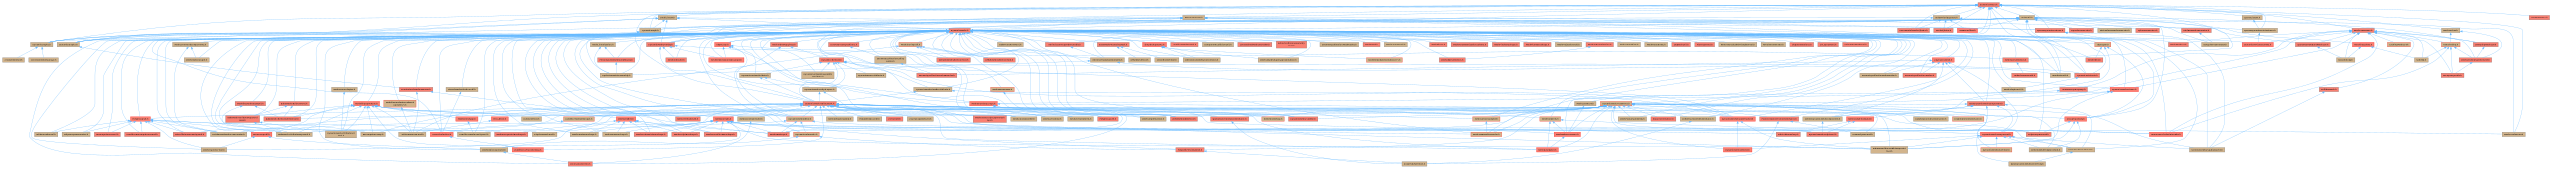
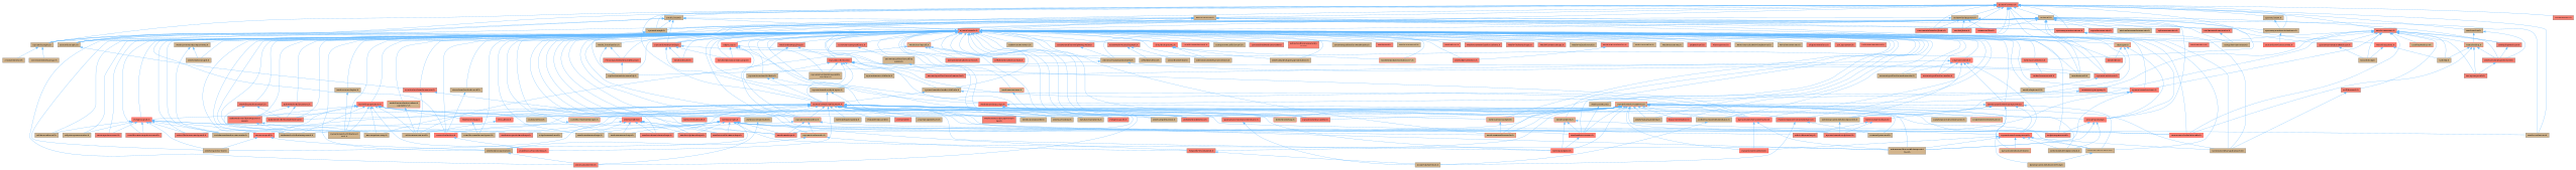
  digraph {
    fontname="Fira Sans"
    node [color=grey40 fillcolor=salmon fontname="Fira Sans" fontsize=10 shape=box style=filled]
    edge [color=steelblue1 dir=back fontname="Fira Sans" fontsize=10 labelfontname=Helvetica labelfontsize=10 style=solid]
    n1 [color=gray40 fontcolor=black height=0.2 label="DynamicVector.h" width=0.4]
    n2 [fillcolor=tan height=0.2 label="DynamicGraph.h" width=0.4]
    n3 [fillcolor=tan height=0.2 label="DynamicGraph2.h" width=0.4]
    n4 [fillcolor=tan height=0.2 label="DynamicGraph3.h" width=0.4]
    n5 [height=0.2 label="DynamicMesh3.h" width=0.4]
    n6 [height=0.2 label="DynamicMeshAttributeSet.h" width=0.4]
    n7 [fillcolor=tan height=0.2 label="MeshLocalParam.h" width=0.4]
    n8 [height=0.2 label="DynamicPointSet3.h" width=0.4]
    n9 [height=0.2 label="DynamicMeshOverlay.h" width=0.4]
    n10 [height=0.2 label="MeshFaceSelection.h" width=0.4]
    n11 [fillcolor=tan height=0.2 label="GeodesicPath.h" width=0.4]
-   n12 [height=0.2 label="IntrinsicCorrespondenceUtils.h" width=0.4]
+   n12 [height=0.2 label="DataflowEditorWeightMapPaint.h" width=0.4]
    n13 [fillcolor=tan height=0.2 label="IntrinsicTriangulationMesh.h" width=0.4]
    n14 [height=0.2 label="IncrementalMeshDijkstra.h" width=0.4]
    n15 [fillcolor=tan height=0.2 label="IndexPriorityQueue.h" width=0.4]
    n16 [height=0.2 label="MeshDijkstra.h" width=0.4]
    n17 [fillcolor=tan height=0.2 label="IndexUtil.h" width=0.4]
    n18 [height=0.2 label="MeshAABBTree3.h" width=0.4]
    n19 [fillcolor=tan height=0.2 label="MeshCaches.h" width=0.4]
    n20 [fillcolor=tan height=0.2 label="RefCountVector.h" width=0.4]
    n21 [height=0.2 label="SparseDynamicOctree3.h" width=0.4]
    n22 [fillcolor=tan height=0.2 label="SparseDynamicPointOctree3.h" width=0.4]
    n23 [height=0.2 label="SegmentTree3.h" width=0.4]
    n24 [fillcolor=tan height=0.2 label="SmallListSet.h" width=0.4]
    n25 [fillcolor=tan height=0.2 label="SparseListSet.h" width=0.4]
    n26 [fillcolor=tan height=0.2 label="Arrangement2d.h" width=0.4]
    n27 [fillcolor=tan height=0.2 label="ConstrainedDelaunay2.h" width=0.4]
    n28 [height=0.2 label="ConstrainedMeshDeformer.h" width=0.4]
    n29 [fillcolor=tan height=0.2 label="BakeMeshAttributeMapsTool.h" width=0.4]
    n30 [height=0.2 label="BakeMeshAttributeMapsTool\lBase.h" width=0.4]
    n31 [fillcolor=tan height=0.2 label="DynamicMeshAttributeSet\lTool.h" width=0.4]
    n32 [height=0.2 label="BakeMeshAttributeTool.h" width=0.4]
    n33 [height=0.2 label="BakeMeshAttributeVertexTool.h" width=0.4]
    n34 [fillcolor=tan height=0.2 label="BakeTransformTool.h" width=0.4]
    n35 [height=0.2 label="BaseDynamicMeshComponent.h" width=0.4]
    n36 [fillcolor=tan height=0.2 label="MeshRenderBufferSet.h" width=0.4]
    n37 [fillcolor=tan height=0.2 label="SceneGeometrySpatialCache.h" width=0.4]
    n38 [height=0.2 label="KelvinletBrushOp.h" width=0.4]
    n39 [color=red height=0.2 label="UVToolSelection.h" width=0.4]
    n40 [height=0.2 label="BaseMeshProcessingTool.h" width=0.4]
    n41 [fillcolor=tan height=0.2 label="CollectSurfacePathMechanic.h" width=0.4]
    n42 [fillcolor=tan height=0.2 label="CollisionGeometryConversion.h" width=0.4]
    n43 [height=0.2 label="CombineMeshesTool.h" width=0.4]
    n44 [fillcolor=tan height=0.2 label="ComponentCollisionUtil.h" width=0.4]
    n45 [height=0.2 label="ConstrainedMeshSmoother.h" width=0.4]
    n46 [height=0.2 label="ConvexDecomposition3.h" width=0.4]
    n47 [height=0.2 label="GeometryCollectionDebugNodes.h" width=0.4]
    n48 [fillcolor=tan height=0.2 label="DisplaceMeshTool.h" width=0.4]
    n49 [height=0.2 label="DynamicAttribute.h" width=0.4]
    n50 [color=red height=0.2 label="DynamicMeshChangeTracker.h" width=0.4]
    n51 [color=red fillcolor=tan height=0.2 label="DynamicMeshEditor.h" width=0.4]
    n52 [color=red fillcolor=tan height=0.2 label="DynamicSubmesh3.h" width=0.4]
    n53 [fillcolor=tan height=0.2 label="MeshRegionOperator.h" width=0.4]
    n54 [height=0.2 label="MinimalHoleFiller.h" width=0.4]
    n55 [height=0.2 label="PolyEditPreviewMesh.h" width=0.4]
    n56 [color=red height=0.2 label="FaceGroupUtil.h" width=0.4]
    n57 [fillcolor=tan height=0.2 label="MeshInspectorTool.h" width=0.4]
    n58 [color=red height=0.2 label="RemoveOccludedTriangles.h" width=0.4]
    n59 [height=0.2 label="DynamicMeshUVEditor.h" width=0.4]
    n60 [color=red height=0.2 label="GroupTopology.h" width=0.4]
    n61 [height=0.2 label="PolygroupRemesh.h" width=0.4]
    n62 [height=0.2 label="MeshAttributeUtil.h" width=0.4]
    n63 [color=red height=0.2 label="MeshBakerCommon.h" width=0.4]
    n64 [color=red height=0.2 label="MeshBaseBaker.h" width=0.4]
    n65 [fillcolor=tan height=0.2 label="MeshConstraintsUtil.h" width=0.4]
    n66 [color=red fillcolor=tan height=0.2 label="MeshImageBakingCache.h" width=0.4]
    n67 [color=red height=0.2 label="MeshNormals.h" width=0.4]
    n68 [fillcolor=tan height=0.2 label="MeshInflateBrushOps.h" width=0.4]
    n69 [fillcolor=tan height=0.2 label="MeshMoveBrushOps.h" width=0.4]
    n70 [height=0.2 label="MeshSculptBrushOps.h" width=0.4]
    n71 [height=0.2 label="MeshSmoothingBrushOps.h" width=0.4]
    n72 [color=red fillcolor=tan height=0.2 label="MeshSurfaceSampler.h" width=0.4]
    n73 [color=red fillcolor=tan height=0.2 label="MeshTangents.h" width=0.4]
    n74 [fillcolor=tan height=0.2 label="MeshUDIMClassifier.h" width=0.4]
    n75 [fillcolor=tan height=0.2 label="MeshUVPacking.h" width=0.4]
    n76 [fillcolor=tan height=0.2 label="MeshUVTransforms.h" width=0.4]
    n77 [height=0.2 label="MeshVertexPaintBrushOps.h" width=0.4]
    n78 [fillcolor=tan height=0.2 label="PatchBasedMeshUVGenerator.h" width=0.4]
    n79 [color=red height=0.2 label="PolygroupSet.h" width=0.4]
    n80 [fillcolor=tan height=0.2 label="EditNormalsTool.h" width=0.4]
    n81 [fillcolor=tan height=0.2 label="PolygroupsGenerator.h" width=0.4]
    n82 [height=0.2 label="RecomputeUVsTool.h" width=0.4]
    n83 [height=0.2 label="SetCollisionGeometryTool.h" width=0.4]
    n84 [height=0.2 label="UVEditorRecomputeUVsTool.h" width=0.4]
    n85 [fillcolor=tan height=0.2 label="UVEditorTexelDensityTool.h" width=0.4]
    n86 [height=0.2 label="PolygroupUtil.h" width=0.4]
    n87 [fillcolor=tan height=0.2 label="DynamicMeshTriangleAttribute.h" width=0.4]
    n88 [fillcolor=tan height=0.2 label="MeshAdapterUtil.h" width=0.4]
    n89 [fillcolor=tan height=0.2 label="DynamicVertexAttribute.h" width=0.4]
    n90 [fillcolor=tan height=0.2 label="DynamicVertexSkinWeights\lAttribute.h" width=0.4]
    n91 [color=red fillcolor=tan height=0.2 label="DynamicMeshAABBTree3.h" width=0.4]
    n92 [fillcolor=tan height=0.2 label="MeshPlanarSymmetry.h" width=0.4]
    n93 [height=0.2 label="PlaneDistanceFromHitMechanic.h" width=0.4]
    n94 [color=red fillcolor=tan height=0.2 label="RemeshMeshOp.h" width=0.4]
    n95 [height=0.2 label="RepairOrientation.h" width=0.4]
    n96 [height=0.2 label="SpatialCurveDistanceMechanic.h" width=0.4]
    n97 [height=0.2 label="WeldMeshEdgesTool.h" width=0.4]
    n98 [color=red height=0.2 label="DynamicMeshOctree3.h" width=0.4]
    n99 [height=0.2 label="MeshIndexUtil.h" width=0.4]
    n100 [color=red height=0.2 label="MeshRegionBoundaryLoops.h" width=0.4]
    n101 [color=red height=0.2 label="DynamicVerticesOctree3.h" width=0.4]
    n102 [color=red height=0.2 label="EdgeLoop.h" width=0.4]
    n103 [color=red height=0.2 label="MeshBoundaryLoops.h" width=0.4]
    n104 [color=red fillcolor=tan height=0.2 label="EdgeSpan.h" width=0.4]
    n105 [height=0.2 label="MeshPaths.h" width=0.4]
    n106 [height=0.2 label="ExtractCollisionGeometry\lTool.h" width=0.4]
    n107 [height=0.2 label="ExtrudeMeshSelectionTool.h" width=0.4]
    n108 [fillcolor=tan height=0.2 label="GeometryCollectionMakeNodes.h" width=0.4]
    n109 [fillcolor=tan height=0.2 label="GeometryCollectionMeshNodes.h" width=0.4]
    n110 [height=0.2 label="GeometryCollectionNodes.h" width=0.4]
    n111 [fillcolor=tan height=0.2 label="LaplacianMatrixAssembly.h" width=0.4]
    n112 [height=0.2 label="MeshBevel.h" width=0.4]
    n113 [fillcolor=tan height=0.2 label="MeshConnectedComponents.h" width=0.4]
    n114 [fillcolor=tan height=0.2 label="MeshRegionGraph.h" width=0.4]
    n115 [fillcolor=tan height=0.2 label="MeshConvexHull.h" width=0.4]
    n116 [fillcolor=tan height=0.2 label="MeshCurvature.h" width=0.4]
    n117 [height=0.2 label="MeshEdgeSelection.h" width=0.4]
    n118 [height=0.2 label="MeshGroupPaintBrushOps.h" width=0.4]
    n119 [height=0.2 label="MeshIndexMappings.h" width=0.4]
    n120 [fillcolor=tan height=0.2 label="MeshLinearization.h" width=0.4]
    n121 [height=0.2 label="PrecomputedMeshWeightData.h" width=0.4]
    n122 [height=0.2 label="MeshMeshCut.h" width=0.4]
    n123 [height=0.2 label="MeshMirror.h" width=0.4]
    n124 [height=0.2 label="MeshParameterizationSolvers.h" width=0.4]
    n125 [height=0.2 label="MeshPinchBrushOps.h" width=0.4]
    n126 [height=0.2 label="MeshPlaneBrushOps.h" width=0.4]
    n127 [fillcolor=tan height=0.2 label="MeshProjectionHull.h" width=0.4]
    n128 [color=red fillcolor=tan height=0.2 label="MeshRefinerBase.h" width=0.4]
    n129 [fillcolor=tan height=0.2 label="MeshSceneAdapter.h" width=0.4]
    n130 [color=red fillcolor=tan height=0.2 label="MeshSharingUtil.h" width=0.4]
    n131 [height=0.2 label="OffsetMeshSelectionTool.h" width=0.4]
    n132 [fillcolor=tan height=0.2 label="MeshSimpleShapeApproximation.h" width=0.4]
    n133 [fillcolor=tan height=0.2 label="MeshSmoothing.h" width=0.4]
    n134 [fillcolor=tan height=0.2 label="MeshTransforms.h" width=0.4]
    n135 [height=0.2 label="MeshVertexSelection.h" width=0.4]
    n136 [color=red height=0.2 label="MeshWeights.h" width=0.4]
    n137 [color=red fillcolor=tan height=0.2 label="ModelingObjectsCreationAPI.h" width=0.4]
    n138 [color=red height=0.2 label="ModelingOperators.h" width=0.4]
    n139 [color=red fillcolor=tan height=0.2 label="ModelingToolExternalMesh\lUpdateAPI.h" width=0.4]
    n140 [height=0.2 label="ModelingToolTargetUtil.h" width=0.4]
    n141 [height=0.2 label="OBJMeshUtil.h" width=0.4]
    n142 [height=0.2 label="PlaneCutTool.h" width=0.4]
    n143 [fillcolor=tan height=0.2 label="RemoveOccludedTrianglesTool.h" width=0.4]
    n144 [fillcolor=tan height=0.2 label="RevolveGenerator.h" width=0.4]
    n145 [height=0.2 label="ShapeDetection3.h" width=0.4]
    n146 [color=red height=0.2 label="SimpleShapeSet3.h" width=0.4]
    n147 [fillcolor=tan height=0.2 label="StoredMeshSelectionUtil.h" width=0.4]
    n148 [color=red height=0.2 label="UDynamicMesh.h" width=0.4]
    n149 [height=0.2 label="UVLayoutTool.h" width=0.4]
    n150 [height=0.2 label="VolumeToMeshTool.h" width=0.4]
    n151 [color=red fillcolor=tan height=0.2 label="UVEditorToolMeshInput.h" width=0.4]
    n152 [fillcolor=tan height=0.2 label="DataflowEditorWeightMapPaint\lTool.h" width=0.4]
    n153 [color=red height=0.2 label="UVEditorUVTransformOp.h" width=0.4]
    n154 [color=red height=0.2 label="FFDLattice.h" width=0.4]
    n155 [fillcolor=tan height=0.2 label="MeshDebugDrawing.h" width=0.4]
    n156 [height=0.2 label="MeshEraseSculptLayerBrush\lOps.h" width=0.4]
    n157 [fillcolor=tan height=0.2 label="MeshSimplification.h" width=0.4]
    n158 [fillcolor=tan height=0.2 label="PolyEditingUVUtil.h" width=0.4]
    n159 [fillcolor=tan height=0.2 label="RecomputeUVsOp.h" width=0.4]
    n160 [color=red height=0.2 label="TexelDensityOp.h" width=0.4]
    n161 [height=0.2 label="UVTransfer.h" width=0.4]
    n162 [fillcolor=tan height=0.2 label="UVUnwrapMeshUtil.h" width=0.4]
    n163 [height=0.2 label="EmbedSurfacePath.h" width=0.4]
    n164 [color=red height=0.2 label="ImageInfilling.h" width=0.4]
    n165 [fillcolor=tan height=0.2 label="BoxSphereGenerator.h" width=0.4]
    n166 [height=0.2 label="CapsuleGenerator.h" width=0.4]
    n167 [height=0.2 label="GridBoxMeshGenerator.h" width=0.4]
    n168 [color=red height=0.2 label="MarchingCubes.h" width=0.4]
    n169 [fillcolor=tan height=0.2 label="MinimalBoxMeshGenerator.h" width=0.4]
    n170 [height=0.2 label="SparseNarrowBandMeshSDF.h" width=0.4]
    n171 [height=0.2 label="SphereGenerator.h" width=0.4]
    n172 [height=0.2 label="SweepingMeshSDF.h" width=0.4]
    n173 [fillcolor=tan height=0.2 label="Morphology.h" width=0.4]
    n174 [fillcolor=tan height=0.2 label="Solidify.h" width=0.4]
    n175 [height=0.2 label="MeshWindingNumberGrid.h" width=0.4]
    n176 [height=0.2 label="OccupancyGrid3.h" width=0.4]
    n177 [color=red fillcolor=tan height=0.2 label="CachingMeshSDF.h" width=0.4]
    n178 [height=0.2 label="ColliderMesh.h" width=0.4]
    n179 [color=red fillcolor=tan height=0.2 label="FastWinding.h" width=0.4]
    n180 [height=0.2 label="ImageOccupancyMap.h" width=0.4]
    n181 [fillcolor=tan height=0.2 label="LatticeDeformerTool.h" width=0.4]
    n182 [height=0.2 label="MeshOffsetOps.h" width=0.4]
    n183 [fillcolor=tan height=0.2 label="BaseDynamicMeshSceneProxy.h" width=0.4]
    n184 [color=red height=0.2 label="DynamicMeshComponent.h" width=0.4]
    n185 [color=red height=0.2 label="MeshSculptToolBase.h" width=0.4]
    n186 [fillcolor=tan height=0.2 label="OctreeDynamicMeshComponent.h" width=0.4]
    n187 [fillcolor=tan height=0.2 label="OffsetMeshTool.h" width=0.4]
    n188 [fillcolor=tan height=0.2 label="SmoothMeshTool.h" width=0.4]
    n189 [fillcolor=tan height=0.2 label="DrawPolyPathTool.h" width=0.4]
    n190 [fillcolor=tan height=0.2 label="GeometryCollectionUtility\lNodes.h" width=0.4]
    n191 [fillcolor=tan height=0.2 label="DynamicBoneAttribute.h" width=0.4]
    n192 [fillcolor=tan height=0.2 label="DynamicMeshSculptLayers.h" width=0.4]
    n193 [color=red height=0.2 label="DynamicMeshSelector.h" width=0.4]
    n194 [fillcolor=tan height=0.2 label="DeformMeshPolygonsTool.h" width=0.4]
    n195 [height=0.2 label="DynamicMeshSculptTool.h" width=0.4]
    n196 [color=red fillcolor=tan height=0.2 label="DynamicMeshBrushTool.h" width=0.4]
    n197 [fillcolor=tan height=0.2 label="CubeGridTool.h" width=0.4]
    n198 [fillcolor=tan height=0.2 label="DataflowConstructionScene.h" width=0.4]
    n199 [color=red fillcolor=tan height=0.2 label="DragAlignmentMechanic.h" width=0.4]
    n200 [fillcolor=tan height=0.2 label="DrawPolygonTool.h" width=0.4]
    n1 -> n2
    n1 -> n3
    n1 -> n4
    n1 -> n5
    n1 -> n6
    n1 -> n7
    n1 -> n8
    n1 -> n9
    n1 -> n10
    n1 -> n11
    n1 -> n12
    n1 -> n13
    n1 -> n14
    n1 -> n15
    n1 -> n16
    n1 -> n17
    n1 -> n18
    n1 -> n19
    n1 -> n20
    n1 -> n21
    n1 -> n22
    n1 -> n23
    n1 -> n24
    n1 -> n25
    n2 -> n3
    n2 -> n4
    n3 -> n26
    n3 -> n27
    n4 -> n28
    n5 -> n9
    n5 -> n10
    n5 -> n11
    n5 -> n12
    n5 -> n13
    n5 -> n28
    n5 -> n29
    n5 -> n30
    n5 -> n31
    n5 -> n32
    n5 -> n33
    n5 -> n34
    n5 -> n35
    n5 -> n36
    n5 -> n37
    n5 -> n38
    n5 -> n39
    n5 -> n40
    n5 -> n41
    n5 -> n42
    n5 -> n43
    n5 -> n44
    n5 -> n45
    n5 -> n46
    n5 -> n47
    n5 -> n48
    n5 -> n49
    n5 -> n50
    n5 -> n51
    n5 -> n52
    n5 -> n53
    n5 -> n54
    n5 -> n55
    n5 -> n56
    n5 -> n57
    n5 -> n58
    n5 -> n59
    n5 -> n60
    n5 -> n61
    n5 -> n62
    n5 -> n63
    n5 -> n64
    n5 -> n65
    n5 -> n66
    n5 -> n67
    n5 -> n68
    n5 -> n69
    n5 -> n70
    n5 -> n71
    n5 -> n72
    n5 -> n73
    n5 -> n74
    n5 -> n75
    n5 -> n76
    n5 -> n77
    n5 -> n78
    n5 -> n79
    n5 -> n80
    n5 -> n81
    n5 -> n82
    n5 -> n83
    n5 -> n84
    n5 -> n85
    n5 -> n86
    n5 -> n87
    n5 -> n88
    n5 -> n89
    n5 -> n90
    n5 -> n91
    n5 -> n92
    n5 -> n93
    n5 -> n94
    n5 -> n95
    n5 -> n96
    n5 -> n97
    n5 -> n98
    n5 -> n99
    n5 -> n100
    n5 -> n101
    n5 -> n102
    n5 -> n103
    n5 -> n104
    n5 -> n105
    n5 -> n106
    n5 -> n107
    n5 -> n108
    n5 -> n109
    n5 -> n110
    n5 -> n111
    n5 -> n112
    n5 -> n113
    n5 -> n114
    n5 -> n115
    n5 -> n116
    n5 -> n117
    n5 -> n118
    n5 -> n119
    n5 -> n120
    n5 -> n121
    n5 -> n122
    n5 -> n123
    n5 -> n124
    n5 -> n125
    n5 -> n126
    n5 -> n127
    n5 -> n128
    n5 -> n129
    n5 -> n130
    n5 -> n131
    n5 -> n132
    n5 -> n133
    n5 -> n134
    n5 -> n135
    n5 -> n136
    n5 -> n137
    n5 -> n138
    n5 -> n139
    n5 -> n140
    n5 -> n141
    n5 -> n142
    n5 -> n143
    n5 -> n144
    n5 -> n145
    n5 -> n146
    n5 -> n147
    n5 -> n148
    n5 -> n149
    n5 -> n150
    n6 -> n36
    n6 -> n50
    n6 -> n51
    n6 -> n59
    n6 -> n60
    n6 -> n62
    n6 -> n63
    n6 -> n64
    n6 -> n65
    n6 -> n66
    n6 -> n67
    n6 -> n72
    n6 -> n73
    n6 -> n74
    n6 -> n75
    n6 -> n76
    n6 -> n77
    n6 -> n78
    n6 -> n79
    n6 -> n86
    n6 -> n151
    n6 -> n152
    n6 -> n153
    n6 -> n154
    n6 -> n155
    n6 -> n156
    n6 -> n157
    n6 -> n158
    n6 -> n159
    n6 -> n160
    n6 -> n161
    n6 -> n162
    n8 -> n88
    n9 -> n6
    n9 -> n50
    n9 -> n99
    n9 -> n100
    n10 -> n163
    n12 -> n13
    n13 -> n11
    n13 -> n111
    n15 -> n7
    n15 -> n14
    n15 -> n16
    n15 -> n157
    n15 -> n164
    n17 -> n2
    n17 -> n3
    n17 -> n4
    n17 -> n5
    n17 -> n8
    n17 -> n39
    n17 -> n60
    n17 -> n102
    n17 -> n104
    n17 -> n111
    n17 -> n164
    n17 -> n165
    n17 -> n166
    n17 -> n167
    n17 -> n168
    n17 -> n169
    n17 -> n170
    n17 -> n171
    n17 -> n172
    n18 -> n58
    n18 -> n91
    n18 -> n98
    n18 -> n101
    n18 -> n122
    n18 -> n170
    n18 -> n172
    n18 -> n173
    n18 -> n174
    n18 -> n175
    n18 -> n176
    n18 -> n177
    n18 -> n178
    n18 -> n179
    n18 -> n180
    n19 -> n175
    n19 -> n179
    n20 -> n2
    n20 -> n3
    n20 -> n4
    n20 -> n5
    n20 -> n8
    n20 -> n9
    n20 -> n11
    n20 -> n21
    n20 -> n22
    n21 -> n37
    n21 -> n98
    n22 -> n101
    n24 -> n2
    n24 -> n3
    n24 -> n4
    n24 -> n5
    n24 -> n9
    n24 -> n21
    n25 -> n22
    n28 -> n181
    n28 -> n182
    n30 -> n29
    n30 -> n31
    n32 -> n30
    n32 -> n33
    n35 -> n36
    n35 -> n151
    n35 -> n183
    n35 -> n184
    n35 -> n185
    n35 -> n186
    n36 -> n183
    n39 -> n153
    n40 -> n187
    n40 -> n188
    n41 -> n189
    n46 -> n190
    n49 -> n6
    n49 -> n8
    n49 -> n50
    n49 -> n87
    n49 -> n89
    n49 -> n90
    n49 -> n191
    n49 -> n192
    n50 -> n152
    n50 -> n193
    n51 -> n52
    n51 -> n56
    n51 -> n58
    n51 -> n182
    n52 -> n53
    n52 -> n55
    n53 -> n54
    n55 -> n189
    n56 -> n53
    n56 -> n57
    n60 -> n61
    n60 -> n152
    n60 -> n194
    n63 -> n64
    n65 -> n54
    n67 -> n7
    n67 -> n48
    n67 -> n53
    n67 -> n58
    n67 -> n61
    n67 -> n68
    n67 -> n69
    n67 -> n70
    n67 -> n71
    n67 -> n152
    n67 -> n182
    n67 -> n195
    n72 -> n66
    n73 -> n63
    n73 -> n64
    n73 -> n184
    n79 -> n56
    n79 -> n57
    n79 -> n78
    n79 -> n80
    n79 -> n81
    n79 -> n82
    n79 -> n83
    n79 -> n84
    n79 -> n85
    n79 -> n159
    n87 -> n6
    n87 -> n50
    n89 -> n6
    n89 -> n192
    n91 -> n29
    n91 -> n33
    n91 -> n37
    n91 -> n41
    n91 -> n55
    n91 -> n57
    n91 -> n59
    n91 -> n63
    n91 -> n64
    n91 -> n66
    n91 -> n72
    n91 -> n85
    n91 -> n92
    n91 -> n93
    n91 -> n94
    n91 -> n95
    n91 -> n96
    n91 -> n97
    n91 -> n152
    n91 -> n182
    n91 -> n193
    n91 -> n194
    n91 -> n195
    n91 -> n196
    n91 -> n197
    n91 -> n198
    n91 -> n199
    n91 -> n200
    n93 -> n189
    n93 -> n200
    n96 -> n189
    n98 -> n152
    n98 -> n186
    n98 -> n195
    n102 -> n10
    n102 -> n51
    n102 -> n100
    n102 -> n103
    n103 -> n54
    n103 -> n61
    n103 -> n182
    n104 -> n60
    n104 -> n103
    n104 -> n105
    n113 -> n78
    n113 -> n114
    n116 -> n63
    n119 -> n49
    n119 -> n51
    n120 -> n111
    n120 -> n121
    n121 -> n111
    n128 -> n157
    n129 -> n31
    n130 -> n97
    n130 -> n107
    n130 -> n131
    n130 -> n181
    n135 -> n117
    n136 -> n68
    n136 -> n69
    n136 -> n70
    n136 -> n71
    n136 -> n77
    n136 -> n118
    n136 -> n182
    n138 -> n29
    n138 -> n30
    n138 -> n31
    n138 -> n33
    n138 -> n83
    n138 -> n94
    n138 -> n97
    n138 -> n153
    n138 -> n159
    n138 -> n160
    n138 -> n181
    n138 -> n197
    n139 -> n181
    n140 -> n29
    n140 -> n33
    n146 -> n42
    n146 -> n132
    n146 -> n137
    n147 -> n39
    n148 -> n35
    n148 -> n47
    n148 -> n108
    n148 -> n110
    n148 -> n184
    n148 -> n186
    n151 -> n39
    n154 -> n181
    n160 -> n85
    n167 -> n165
    n168 -> n173
    n168 -> n174
    n170 -> n173
    n172 -> n175
    n175 -> n176
    n178 -> n37
    n179 -> n58
    n179 -> n174
    n179 -> n175
    n179 -> n176
    n180 -> n66
    n184 -> n36
    n184 -> n37
    n184 -> n152
    n184 -> n193
    n184 -> n194
    n184 -> n196
    n185 -> n38
    n185 -> n195
    n186 -> n195
    n190 -> n47
    n192 -> n6
    n192 -> n156
  }
